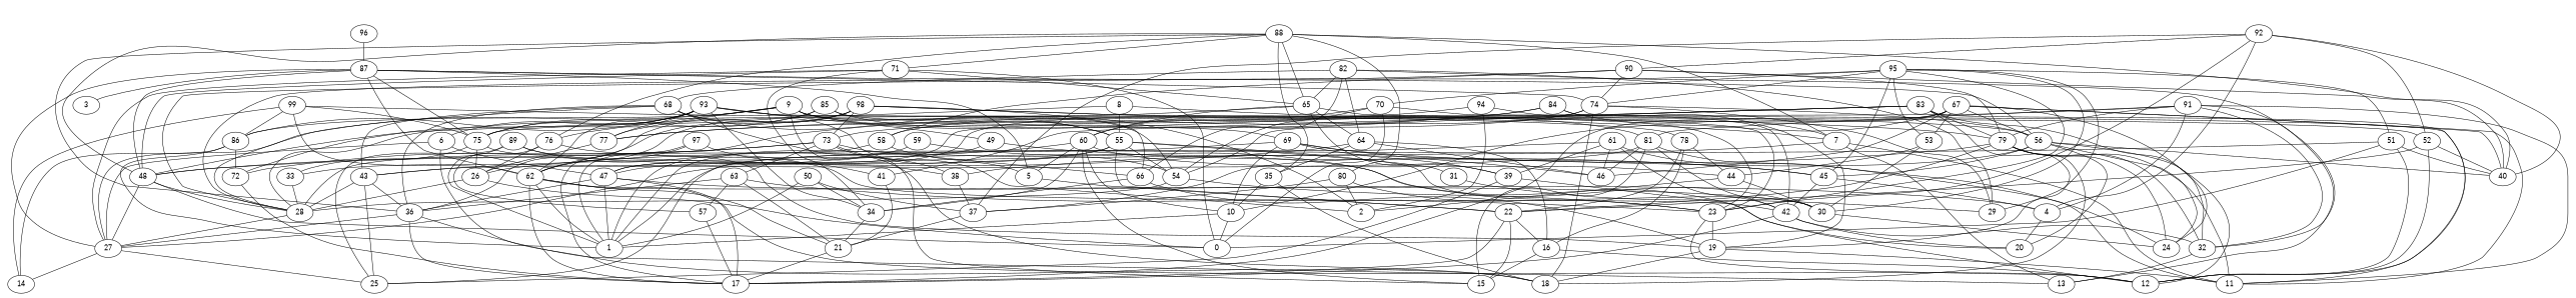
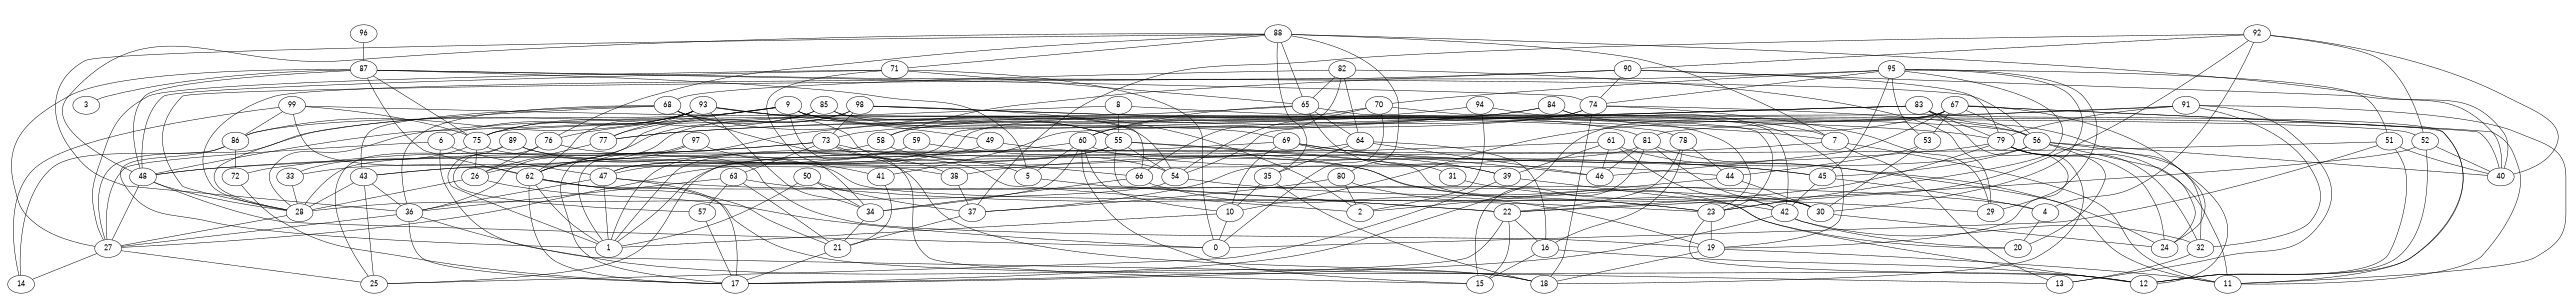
  digraph {
    fontname=Lato
    node [fontname=Lato]
    edge [color=black dir=none fontname=Lato]
    34
    21
    17
    89
    1
    25
    42
    38
    53
    44
    30
    2
    80
    37
    23
    99
    14
    62
    86
    75
    79
    39
    12
    82
    29
    66
    32
    65
    64
    68
    19
    20
    36
    27
    13
    63
    57
    94
    77
    97
    41
    48
    28
    0
    61
    24
    46
    9
    69
    54
    76
    81
    15
    10
    45
    93
    49
    6
    52
    72
    26
    33
    18
    16
    73
    91
    11
    4
    60
    5
    43
    35
    7
    92
    40
    90
    58
    74
    67
    56
    47
    50
    59
    87
    3
    22
    55
    31
    96
    84
    95
    70
    51
    8
    83
    85
    88
    71
    98
    78
    subgraph sub_1 {
      34
      21
      17
      89
      1
      25
      42
      38
      53
      44
      30
      2
      80
      37
      23
      99
      14
      62
      86
      75
      79
      39
      12
      82
      29
      66
      32
      65
      64
      68
      19
      20
      36
      27
      13
      63
      57
      94
      77
      97
      41
      48
      28
      0
      61
      24
      46
      9
      69
      54
      76
      81
      15
      10
      45
      93
      49
      6
      52
      72
      26
      33
      18
      16
      73
      91
      11
      4
      60
      5
      43
      35
      7
      92
      40
      90
      58
      74
      67
      56
      47
      50
      59
      87
      3
      22
      55
      31
      96
      84
      95
      70
      51
      8
      83
      85
      88
      71
      98
      78
    }
    34 -> 21
    21 -> 17
    89 -> 1
    89 -> 25
    89 -> 42
    89 -> 38
    42 -> 17
    42 -> 32
    42 -> 20
    38 -> 37
    53 -> 44
    53 -> 30
    44 -> 30
    44 -> 2
    30 -> 24
    80 -> 2
    80 -> 37
    80 -> 23
    37 -> 21
    23 -> 12
    23 -> 19
    99 -> 14
    99 -> 62
    99 -> 86
    99 -> 75
    99 -> 79
    62 -> 21
    62 -> 17
    62 -> 1
    62 -> 30
    62 -> 12
    86 -> 1
    86 -> 14
    86 -> 72
    75 -> 19
    75 -> 26
    75 -> 33
    79 -> 38
    79 -> 32
    79 -> 24
    79 -> 18
    79 -> 11
    79 -> 22
    39 -> 25
    39 -> 12
    82 -> 29
    82 -> 66
-   82 -> 32
    82 -> 65
    82 -> 64
    82 -> 68
    66 -> 34
    66 -> 19
    32 -> 13
    65 -> 23
    65 -> 39
    65 -> 64
    65 -> 28
    65 -> 60
    64 -> 48
    64 -> 46
    64 -> 16
    64 -> 35
    68 -> 36
    68 -> 28
    68 -> 18
    68 -> 5
    68 -> 43
    68 -> 55
    19 -> 18
    19 -> 11
    36 -> 17
    36 -> 27
    36 -> 13
    27 -> 25
    27 -> 14
    63 -> 21
    63 -> 23
    63 -> 36
    63 -> 57
    57 -> 17
    94 -> 2
    94 -> 19
    94 -> 77
    77 -> 26
    97 -> 17
    97 -> 62
    97 -> 41
    41 -> 21
    48 -> 27
    48 -> 28
    48 -> 0
    28 -> 27
    61 -> 1
    61 -> 42
    61 -> 39
    61 -> 24
    61 -> 46
    9 -> 86
    9 -> 27
    9 -> 77
    9 -> 69
    9 -> 54
    9 -> 76
    9 -> 81
    9 -> 15
    69 -> 25
    69 -> 39
    69 -> 46
    69 -> 10
    69 -> 45
    54 -> 23
    54 -> 28
    76 -> 30
    76 -> 57
    76 -> 26
    81 -> 42
    81 -> 46
    81 -> 15
    81 -> 11
    81 -> 43
    10 -> 1
    10 -> 0
    45 -> 42
    45 -> 4
    93 -> 34
    93 -> 2
    93 -> 62
    93 -> 86
    93 -> 75
    93 -> 77
    93 -> 49
    93 -> 6
    93 -> 52
    49 -> 1
    49 -> 45
    6 -> 27
    6 -> 18
    6 -> 47
    52 -> 12
    52 -> 40
    52 -> 22
    72 -> 17
    26 -> 28
    26 -> 0
    33 -> 28
    16 -> 12
    16 -> 15
    73 -> 38
    73 -> 2
    73 -> 66
    73 -> 63
    73 -> 48
    73 -> 72
    91 -> 75
    91 -> 79
    91 -> 32
    91 -> 13
    91 -> 81
    91 -> 11
-   91 -> 4
    4 -> 20
    60 -> 34
    60 -> 44
    60 -> 15
    60 -> 10
    60 -> 5
    60 -> 43
    5 -> 22
    43 -> 25
    43 -> 36
    43 -> 28
    35 -> 10
    35 -> 18
    7 -> 13
    7 -> 26
    7 -> 11
    92 -> 37
    92 -> 23
    92 -> 52
    92 -> 4
    92 -> 40
    92 -> 90
    90 -> 79
    90 -> 28
    90 -> 40
    90 -> 58
    90 -> 74
    58 -> 28
    58 -> 54
    74 -> 29
    74 -> 18
    74 -> 73
    74 -> 58
    74 -> 56
    67 -> 17
    67 -> 53
    67 -> 24
    67 -> 46
    67 -> 10
    67 -> 11
    67 -> 40
    67 -> 56
    67 -> 47
    56 -> 37
    56 -> 12
    56 -> 20
    56 -> 24
    56 -> 45
    56 -> 40
    47 -> 17
    47 -> 1
    47 -> 36
    47 -> 4
    50 -> 34
    50 -> 1
    50 -> 37
    59 -> 20
    59 -> 33
    87 -> 62
    87 -> 75
    87 -> 27
    87 -> 48
    87 -> 5
    87 -> 74
    87 -> 56
    87 -> 3
    22 -> 17
    22 -> 15
    22 -> 16
    55 -> 1
    55 -> 30
    55 -> 54
    55 -> 47
    55 -> 22
    55 -> 31
    31 -> 29
    96 -> 87
    84 -> 1
    84 -> 77
    84 -> 11
    84 -> 7
    95 -> 53
    95 -> 30
    95 -> 23
    95 -> 29
    95 -> 28
    95 -> 45
    95 -> 74
    95 -> 70
    95 -> 51
    70 -> 42
    70 -> 0
    70 -> 54
    70 -> 60
    51 -> 12
    51 -> 27
    51 -> 0
    51 -> 40
    8 -> 48
    8 -> 56
    8 -> 55
    83 -> 79
    83 -> 12
    83 -> 32
    83 -> 19
    83 -> 41
    83 -> 54
    83 -> 47
    85 -> 23
    85 -> 62
    85 -> 75
    85 -> 55
    88 -> 80
    88 -> 65
    88 -> 36
    88 -> 48
    88 -> 76
    88 -> 35
    88 -> 7
    88 -> 40
    88 -> 71
    71 -> 34
    71 -> 65
    71 -> 27
    71 -> 48
    71 -> 0
    98 -> 62
    98 -> 66
    98 -> 36
-   98 -> 72
    98 -> 73
    98 -> 7
    98 -> 78
    78 -> 44
    78 -> 16
    78 -> 22
  }
